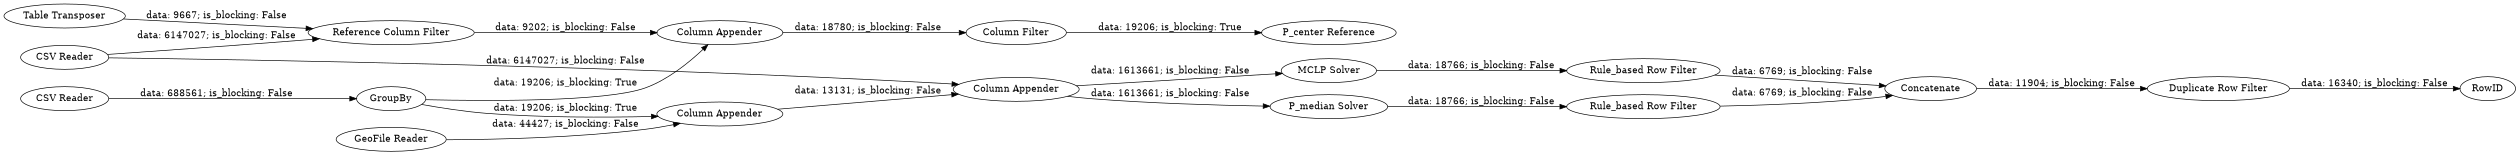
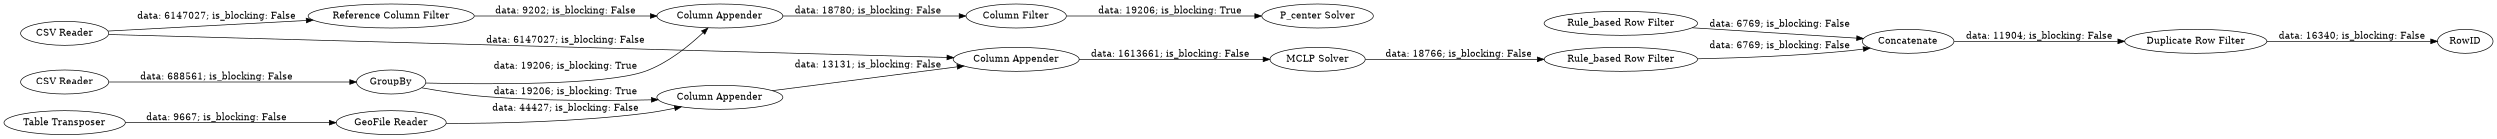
  digraph {
    rankdir=LR
    n1 [label="CSV Reader"]
    n2 [label="Reference Column Filter"]
    n3 [label="Column Appender"]
    n4 [label="Column Appender"]
    n5 [label="MCLP Solver"]
-   n6 [label="P_median Solver"]
    n7 [label="Rule_based Row Filter"]
    n8 [label=Concatenate]
    n9 [label="Duplicate Row Filter"]
    n10 [label="Column Filter"]
-   n11 [label="P_center Reference"]
+   n11 [label="P_center Solver"]
    n12 [label="Rule_based Row Filter"]
    n13 [label=RowID]
    n14 [label="Table Transposer"]
    n15 [label="GeoFile Reader"]
    n16 [label="Column Appender"]
    n17 [label=GroupBy]
    n18 [label="CSV Reader"]
    n1 -> n2 [label="data: 6147027; is_blocking: False"]
    n1 -> n3 [label="data: 6147027; is_blocking: False"]
    n2 -> n4 [label="data: 9202; is_blocking: False"]
    n3 -> n5 [label="data: 1613661; is_blocking: False"]
-   n3 -> n6 [label="data: 1613661; is_blocking: False"]
    n4 -> n10 [label="data: 18780; is_blocking: False"]
    n5 -> n12 [label="data: 18766; is_blocking: False"]
-   n6 -> n7 [label="data: 18766; is_blocking: False"]
    n7 -> n8 [label="data: 6769; is_blocking: False"]
    n8 -> n9 [label="data: 11904; is_blocking: False"]
    n9 -> n13 [label="data: 16340; is_blocking: False"]
    n10 -> n11 [label="data: 19206; is_blocking: True"]
    n12 -> n8 [label="data: 6769; is_blocking: False"]
-   n14 -> n2 [label="data: 9667; is_blocking: False"]
+   n14 -> n15 [label="data: 9667; is_blocking: False"]
    n15 -> n16 [label="data: 44427; is_blocking: False"]
    n16 -> n3 [label="data: 13131; is_blocking: False"]
    n17 -> n4 [label="data: 19206; is_blocking: True"]
    n17 -> n16 [label="data: 19206; is_blocking: True"]
    n18 -> n17 [label="data: 688561; is_blocking: False"]
  }
